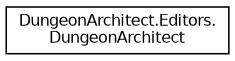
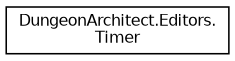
  digraph {
    rankdir=LR
-   n1 [color=black fillcolor=white fontname=Helvetica fontsize=10 height=0.2 label="DungeonArchitect.Editors.\lDungeonArchitect" shape=record style=filled width=0.4]
+   n1 [color=black fillcolor=white fontname=Helvetica fontsize=10 height=0.2 label="DungeonArchitect.Editors.\lTimer" shape=record style=filled width=0.4]
  }
